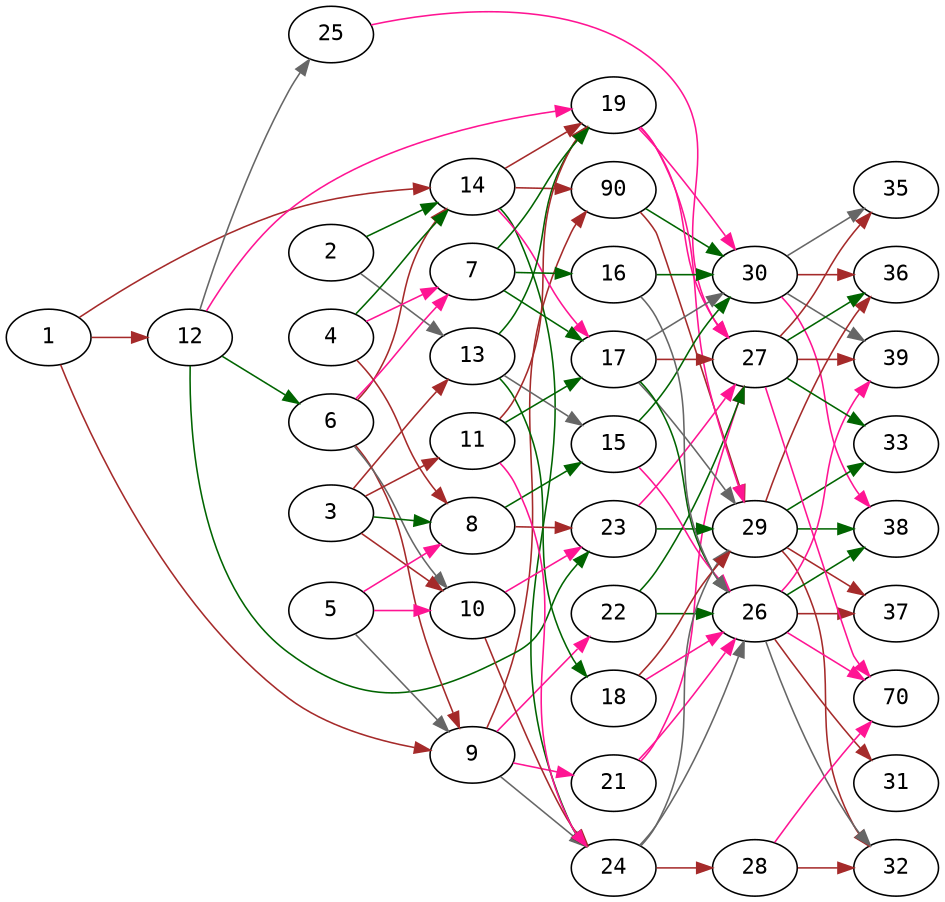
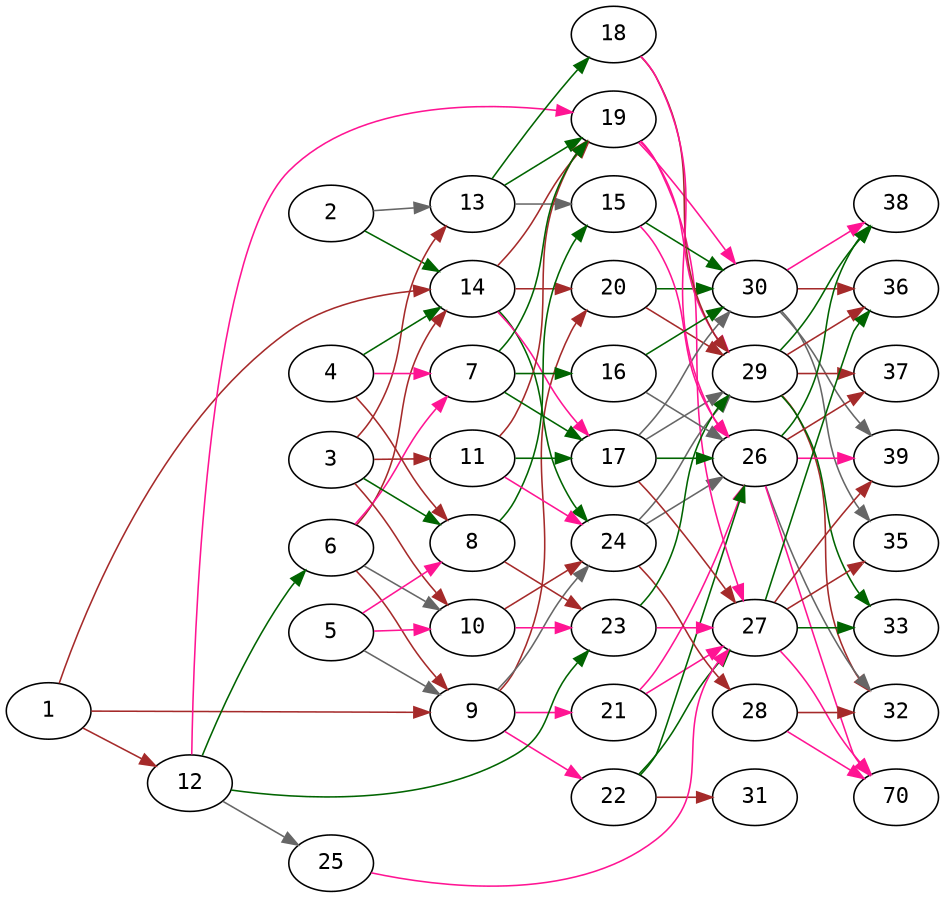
  digraph {
    fontname="DejaVu Sans Mono"
    rankdir=LR
    node [alpha=0.10 fontname="DejaVu Sans Mono"]
    edge [color=brown fontname="DejaVu Sans Mono"]
    1 [expect_size=48281600]
    9 [alpha=0.00 expect_size=10121216]
    12 [alpha=0.13 expect_size=42865664]
    14 [alpha=0.01 expect_size=7437312]
-   20 [alpha=0.18 expect_size=7336960 label=90]
+   20 [alpha=0.18 expect_size=7336960]
    21 [expect_size=10701824]
    22 [alpha=0.14 expect_size=9866240]
    24 [alpha=0.19 expect_size=47726592]
    19 [alpha=0.04 expect_size=6610944]
    23 [alpha=0.17 expect_size=39764992]
    25 [alpha=0.09 expect_size=50512896]
    6 [alpha=0.14 expect_size=42653696]
    17 [alpha=0.18 expect_size=28376064]
    30 [expect_size=22975488]
    29 [alpha=0.04 expect_size=12657664]
    26 [alpha=0.16 expect_size=24020992]
    27 [alpha=0.15 expect_size=47254528]
    28 [alpha=0.09 expect_size=43033600]
    2 [alpha=0.20 expect_size=33499136]
    13 [alpha=0.03 expect_size=41738240]
    15 [alpha=0.09 expect_size=7977984]
    18 [alpha=0.07 expect_size=14695424]
    3 [alpha=0.05 expect_size=50098176]
    8 [alpha=0.17 expect_size=38064128]
    10 [alpha=0.01 expect_size=31456256]
    11 [alpha=0.20 expect_size=18274304]
    4 [alpha=0.00 expect_size=49196032]
    7 [alpha=0.14 expect_size=35091456]
    16 [expect_size=41539584]
    5 [alpha=0.14 expect_size=26948608]
    31 [alpha=0.02 expect_size=18526208]
    32 [expect_size=42349568]
    37 [alpha=0.15 expect_size=31167488]
    38 [alpha=0.09 expect_size=20337664]
    39 [alpha=0.04 expect_size=40705024]
    n36 [alpha=0.01 expect_size=49963008 label=70]
    35 [alpha=0.03 expect_size=18107392]
    36 [alpha=0.04 expect_size=40374272]
    33 [alpha=0.13 expect_size=28332032]
    1 -> 9
    1 -> 12
    1 -> 14
    9 -> 20
    9 -> 21 [color=deeppink]
    9 -> 22 [color=deeppink]
    9 -> 24 [color=gray40]
    12 -> 19 [color=deeppink]
    12 -> 23 [color=darkgreen]
    12 -> 25 [color=gray40]
    12 -> 6 [color=darkgreen]
    14 -> 20
    14 -> 24 [color=darkgreen]
    14 -> 19
    14 -> 17 [color=deeppink]
    20 -> 30 [color=darkgreen]
    20 -> 29
    21 -> 26 [color=deeppink]
    21 -> 27 [color=deeppink]
    22 -> 26 [color=darkgreen]
    22 -> 27 [color=darkgreen]
    24 -> 29 [color=gray40]
    24 -> 26 [color=gray40]
    24 -> 28
    19 -> 30 [color=deeppink]
    19 -> 29 [color=deeppink]
    19 -> 27 [color=deeppink]
    23 -> 29 [color=darkgreen]
    23 -> 27 [color=deeppink]
    25 -> 27 [color=deeppink]
    6 -> 9
    6 -> 14
    6 -> 10 [color=gray40]
    6 -> 7 [color=deeppink]
    17 -> 30 [color=gray40]
    17 -> 29 [color=gray40]
    17 -> 26 [color=darkgreen]
    17 -> 27
    30 -> 38 [color=deeppink]
    30 -> 39 [color=gray40]
    30 -> 35 [color=gray40]
    30 -> 36
    29 -> 32
    29 -> 37
    29 -> 38 [color=darkgreen]
    29 -> 36
    29 -> 33 [color=darkgreen]
-   26 -> 31
+   22 -> 31
    26 -> 32 [color=gray40]
    26 -> 37
    26 -> 38 [color=darkgreen]
    26 -> 39 [color=deeppink]
    26 -> n36 [color=deeppink]
    27 -> 39
    27 -> n36 [color=deeppink]
    27 -> 35
    27 -> 36 [color=darkgreen]
    27 -> 33 [color=darkgreen]
    28 -> 32
    28 -> n36 [color=deeppink]
    2 -> 14 [color=darkgreen]
    2 -> 13 [color=gray40]
    13 -> 19 [color=darkgreen]
    13 -> 15 [color=gray40]
    13 -> 18 [color=darkgreen]
    15 -> 30 [color=darkgreen]
    15 -> 26 [color=deeppink]
    18 -> 29
    18 -> 26 [color=deeppink]
    3 -> 13
    3 -> 8 [color=darkgreen]
    3 -> 10
    3 -> 11
    8 -> 23
    8 -> 15 [color=darkgreen]
    10 -> 24
    10 -> 23 [color=deeppink]
    11 -> 24 [color=deeppink]
    11 -> 19
    11 -> 17 [color=darkgreen]
    4 -> 14 [color=darkgreen]
    4 -> 8
    4 -> 7 [color=deeppink]
    7 -> 19 [color=darkgreen]
    7 -> 17 [color=darkgreen]
    7 -> 16 [color=darkgreen]
    16 -> 30 [color=darkgreen]
    16 -> 26 [color=gray40]
    5 -> 9 [color=gray40]
    5 -> 8 [color=deeppink]
    5 -> 10 [color=deeppink]
  }
